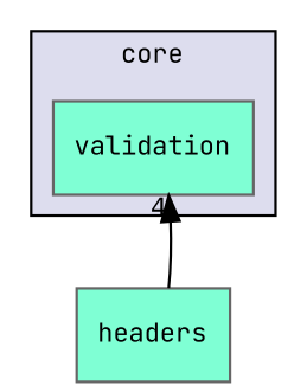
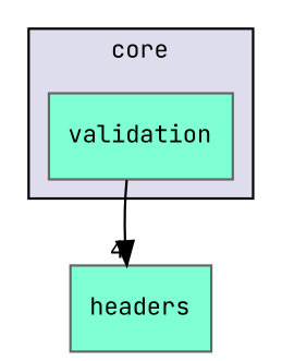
  digraph {
    compound=true
    fontname="JetBrains Mono"
    node [fillcolor=aquamarine fontname="JetBrains Mono" fontsize=10 shape=box style=filled color=gray40]
    n1 [label=validation pencolor=black]
    n2 [label=headers]
    subgraph cluster_1 {
      bgcolor="#ddddee"
      fontsize=10
      label=core
      pencolor=black
      n1
    }
-   n2 -> n1 [headlabel=4 labeldistance=1.5 labelfontname=Helvetica labelfontsize=10 color=black fontname="JetBrains Mono"]
+   n1 -> n2 [headlabel=4 labeldistance=1.5 labelfontname=Helvetica labelfontsize=10 color=black fontname="JetBrains Mono"]
  }
